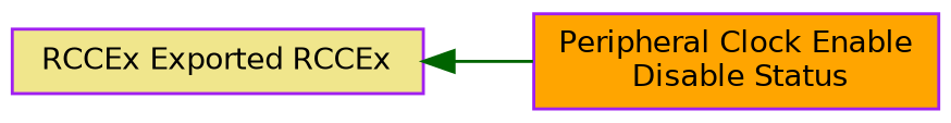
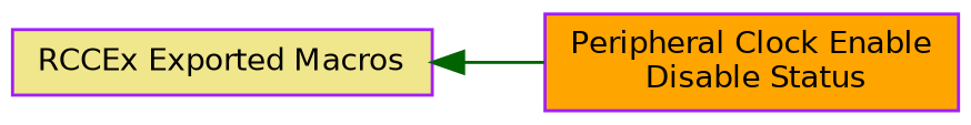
  digraph {
    rankdir=LR
    node [color=purple fontname=Helvetica fontsize=10 shape=record style=filled]
    n1 [fillcolor=orange fontcolor=black height=0.2 label="Peripheral Clock Enable\l Disable Status" width=0.4]
-   n2 [fillcolor=khaki height=0.2 label="RCCEx Exported RCCEx" width=0.4]
+   n2 [fillcolor=khaki height=0.2 label="RCCEx Exported Macros" width=0.4]
    n2 -> n1 [dir=back fontname=Helvetica fontsize=10 labelfontname=Helvetica labelfontsize=10 shape=plaintext style=solid color=darkgreen]
  }
